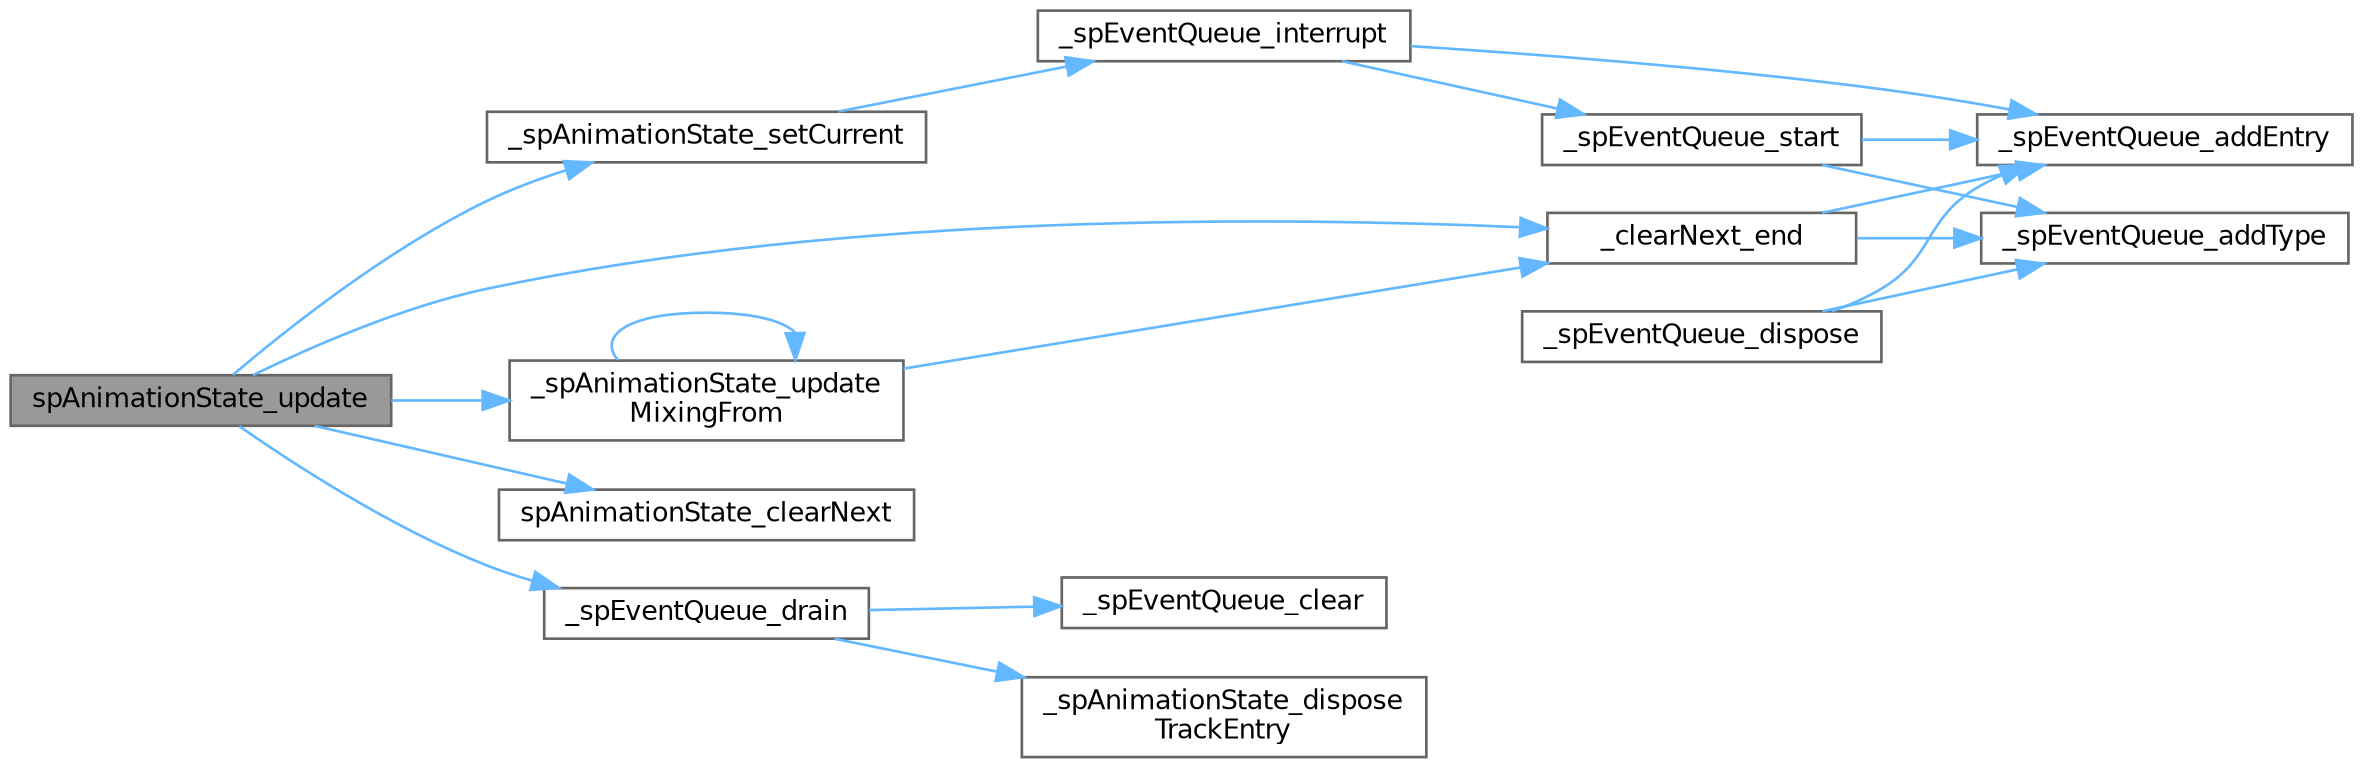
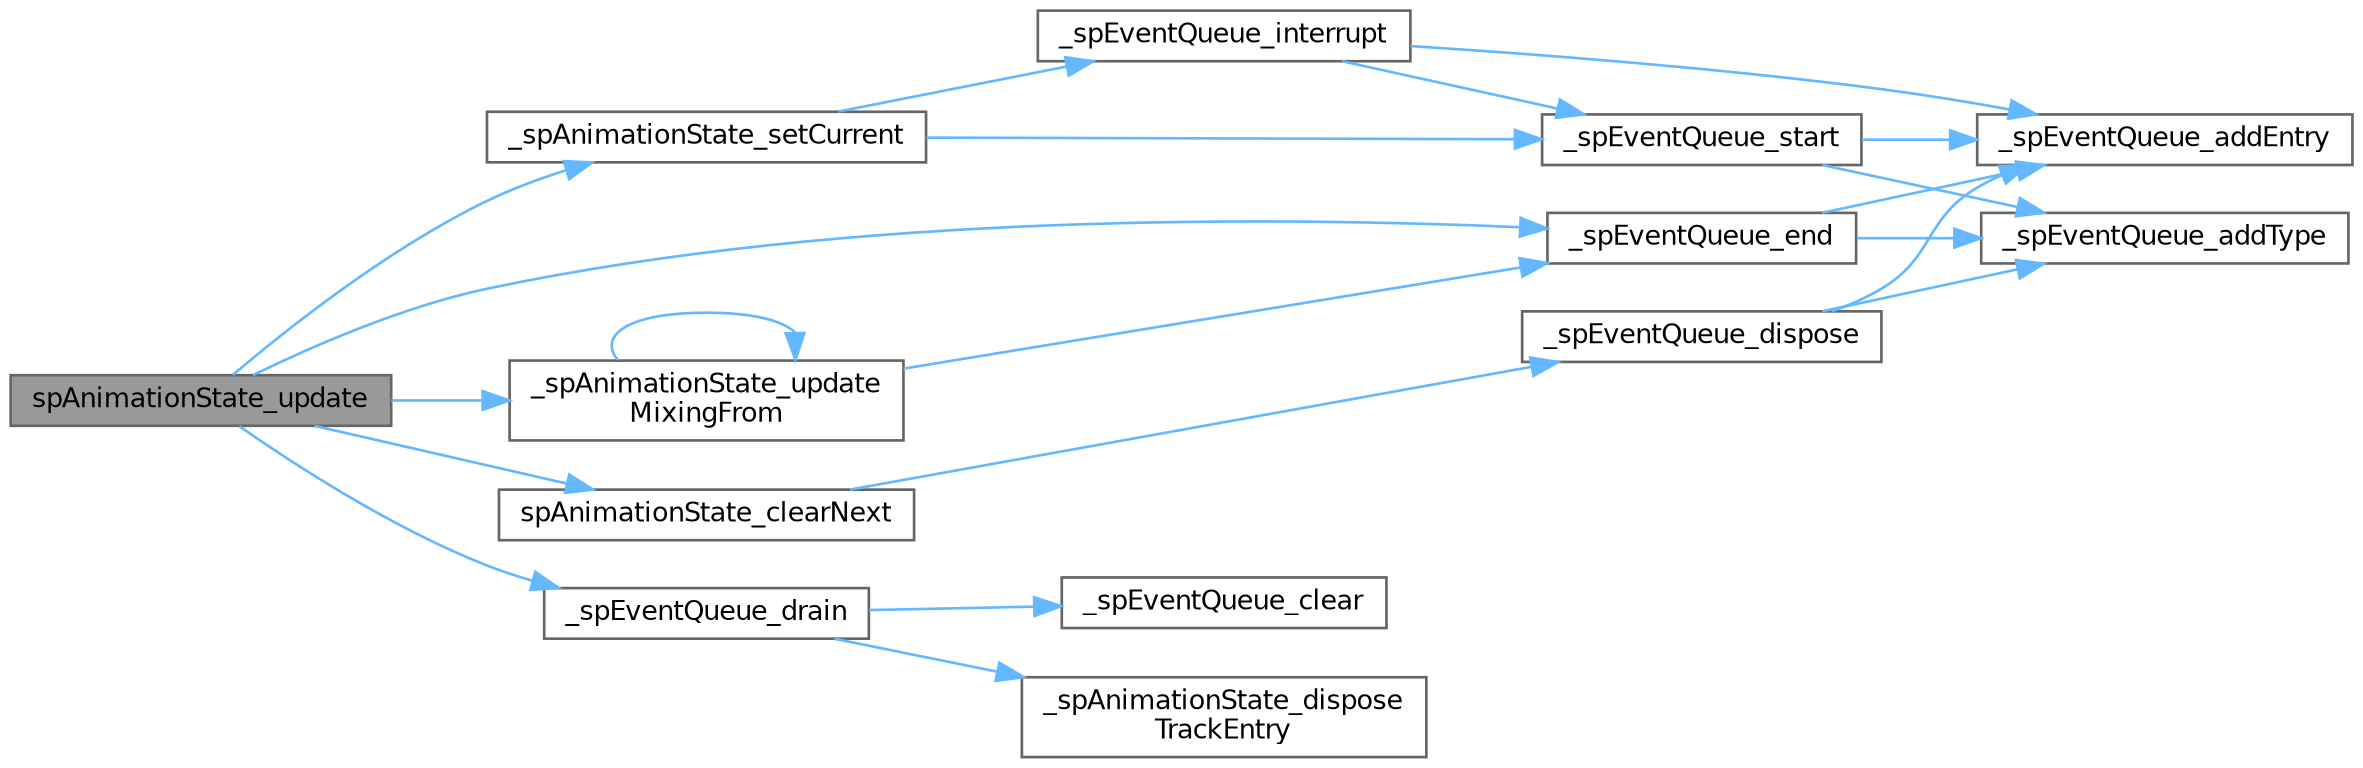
  digraph {
    rankdir=LR
    node [color=grey40 fillcolor=white fontname=Helvetica fontsize=10 shape=box style=filled]
    edge [color=steelblue1 fontname=Helvetica fontsize=10 labelfontname=Helvetica labelfontsize=10 style=solid]
    n1 [color=gray40 fillcolor=grey60 fontcolor=black height=0.2 label=spAnimationState_update width=0.4]
    n2 [height=0.2 label=_spAnimationState_setCurrent width=0.4]
    n3 [height=0.2 label="_spAnimationState_update\lMixingFrom" width=0.4]
-   n4 [height=0.2 label=_clearNext_end width=0.4]
+   n4 [height=0.2 label=_spEventQueue_end width=0.4]
    n5 [height=0.2 label=_spEventQueue_drain width=0.4]
    n6 [height=0.2 label=spAnimationState_clearNext width=0.4]
    n7 [height=0.2 label=_spEventQueue_interrupt width=0.4]
    n8 [height=0.2 label=_spEventQueue_start width=0.4]
    n9 [height=0.2 label=_spEventQueue_addEntry width=0.4]
    n10 [height=0.2 label=_spEventQueue_addType width=0.4]
    n11 [height=0.2 label="_spAnimationState_dispose\lTrackEntry" width=0.4]
    n12 [height=0.2 label=_spEventQueue_clear width=0.4]
    n13 [height=0.2 label=_spEventQueue_dispose width=0.4]
    n1 -> n2
    n1 -> n3
    n1 -> n4
    n1 -> n5
    n1 -> n6
    n2 -> n7
+   n2 -> n8
    n3 -> n3
    n3 -> n4
    n4 -> n9
    n4 -> n10
    n5 -> n11
    n5 -> n12
+   n6 -> n13
    n7 -> n8
    n7 -> n9
    n8 -> n9
    n8 -> n10
    n13 -> n9
    n13 -> n10
  }
